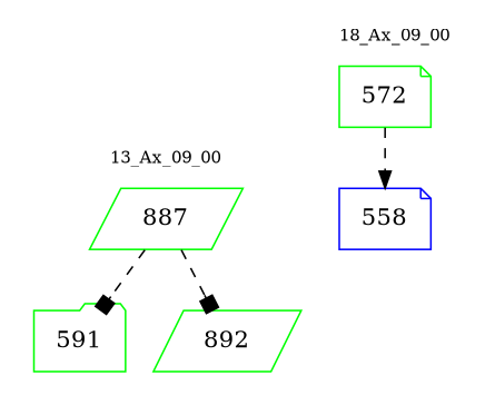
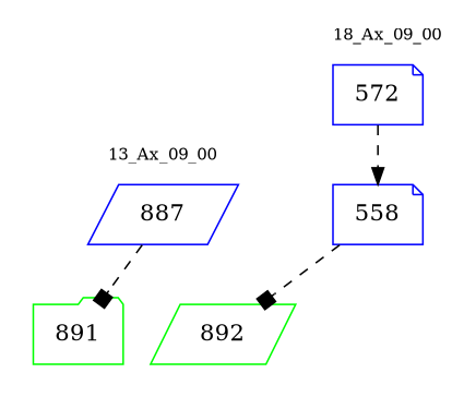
  digraph {
    node [color=blue shape=parallelogram]
    edge [arrowhead=box color=black style=dashed]
-   n1 [color=green label=887]
-   n2 [color=green label=591 shape=folder]
+   n1 [label=887]
+   n2 [color=green label=891 shape=folder]
    n3 [color=green label=892]
-   n4 [color=green label=572 shape=note]
+   n4 [label=572 shape=note]
    n5 [label=558 shape=note]
    subgraph cluster_1 {
      color=white
      fontsize=10
      label="13_Ax_09_00"
      n1
      n2
      n3
    }
    subgraph cluster_2 {
      color=white
      fontsize=10
      label="18_Ax_09_00"
      n4
      n5
    }
    n1 -> n2
-   n1 -> n3
+   n5 -> n3
    n4 -> n5 [arrowhead=normal]
  }
